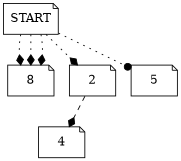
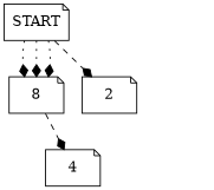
  digraph {
    node [shape=note]
    edge [arrowhead=diamond style=dotted]
    n1 [label=START]
    n2 [label=8]
    2
-   5
    4
    n1 -> n2
    n1 -> n2 [tailport=s2]
    n1 -> n2 [tailport=s3]
-   n1 -> 2 [tailport=s4]
-   n1 -> 5 [arrowhead=dot]
-   2 -> 4 [style=dashed]
+   n1 -> 2 [style=dashed tailport=s4]
+   n2 -> 4 [style=dashed]
  }
